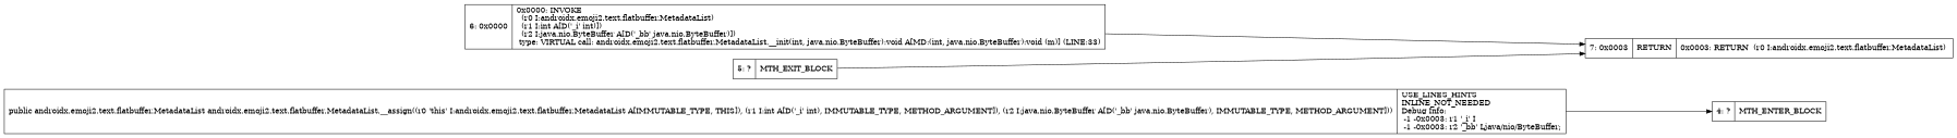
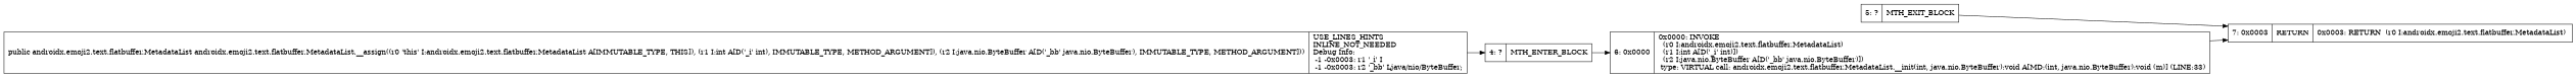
  digraph {
    rankdir=LR
    node [shape=record]
    n1 [label="{4\:\ ?|MTH_ENTER_BLOCK\l}"]
    n2 [label="{6\:\ 0x0000|0x0000: INVOKE  \l  (r0 I:androidx.emoji2.text.flatbuffer.MetadataList)\l  (r1 I:int A[D('_i' int)])\l  (r2 I:java.nio.ByteBuffer A[D('_bb' java.nio.ByteBuffer)])\l type: VIRTUAL call: androidx.emoji2.text.flatbuffer.MetadataList.__init(int, java.nio.ByteBuffer):void A[MD:(int, java.nio.ByteBuffer):void (m)] (LINE:33)\l}"]
    n3 [label="{7\:\ 0x0003|RETURN\l|0x0003: RETURN  (r0 I:androidx.emoji2.text.flatbuffer.MetadataList) \l}"]
    n4 [label="{5\:\ ?|MTH_EXIT_BLOCK\l}"]
    n5 [label="{public androidx.emoji2.text.flatbuffer.MetadataList androidx.emoji2.text.flatbuffer.MetadataList.__assign((r0 'this' I:androidx.emoji2.text.flatbuffer.MetadataList A[IMMUTABLE_TYPE, THIS]), (r1 I:int A[D('_i' int), IMMUTABLE_TYPE, METHOD_ARGUMENT]), (r2 I:java.nio.ByteBuffer A[D('_bb' java.nio.ByteBuffer), IMMUTABLE_TYPE, METHOD_ARGUMENT]))  | USE_LINES_HINTS\lINLINE_NOT_NEEDED\lDebug Info:\l  \-1 \-0x0003: r1 '_i' I\l  \-1 \-0x0003: r2 '_bb' Ljava\/nio\/ByteBuffer;\l}"]
+   n1 -> n2
    n2 -> n3
    n4 -> n3
    n5 -> n1
  }
